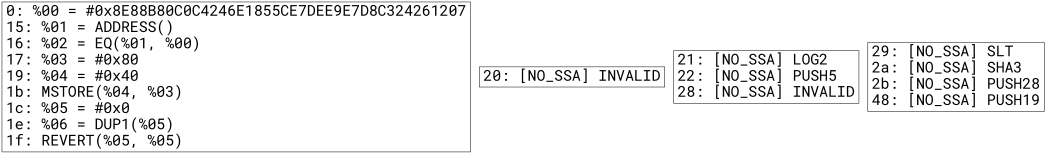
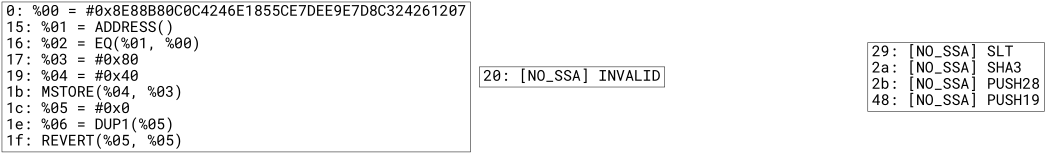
  digraph {
    fontname="Roboto Mono"
    node [fontname="Roboto Mono" fontsize=30.0 rank=same shape=box]
    n1 [label="0: %00 = #0x8E88B80C0C4246E1855CE7DEE9E7D8C324261207\l15: %01 = ADDRESS()\l16: %02 = EQ(%01, %00)\l17: %03 = #0x80\l19: %04 = #0x40\l1b: MSTORE(%04, %03)\l1c: %05 = #0x0\l1e: %06 = DUP1(%05)\l1f: REVERT(%05, %05)\l"]
    n2 [label="20: [NO_SSA] INVALID\l"]
-   n3 [label="21: [NO_SSA] LOG2\l22: [NO_SSA] PUSH5\l28: [NO_SSA] INVALID\l"]
    n4 [label="29: [NO_SSA] SLT\l2a: [NO_SSA] SHA3\l2b: [NO_SSA] PUSH28\l48: [NO_SSA] PUSH19\l"]
    subgraph sub_1 {
      n1
      n2
-     n3
      n4
    }
  }
